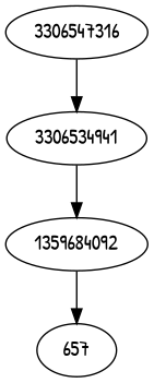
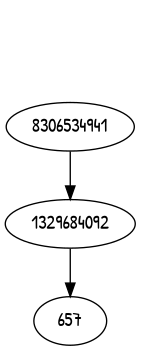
  strict digraph {
    fontname="Patrick Hand"
    node [fontname="Patrick Hand"]
    edge [fontname="Patrick Hand"]
    n1 [label=657]
-   1329684092 [label=1359684092]
-   3306547316
-   3306534941
+   1329684092
+   3306534941 [label=8306534941]
    1329684092 -> n1
-   3306547316 -> 3306534941
    3306534941 -> 1329684092
  }
